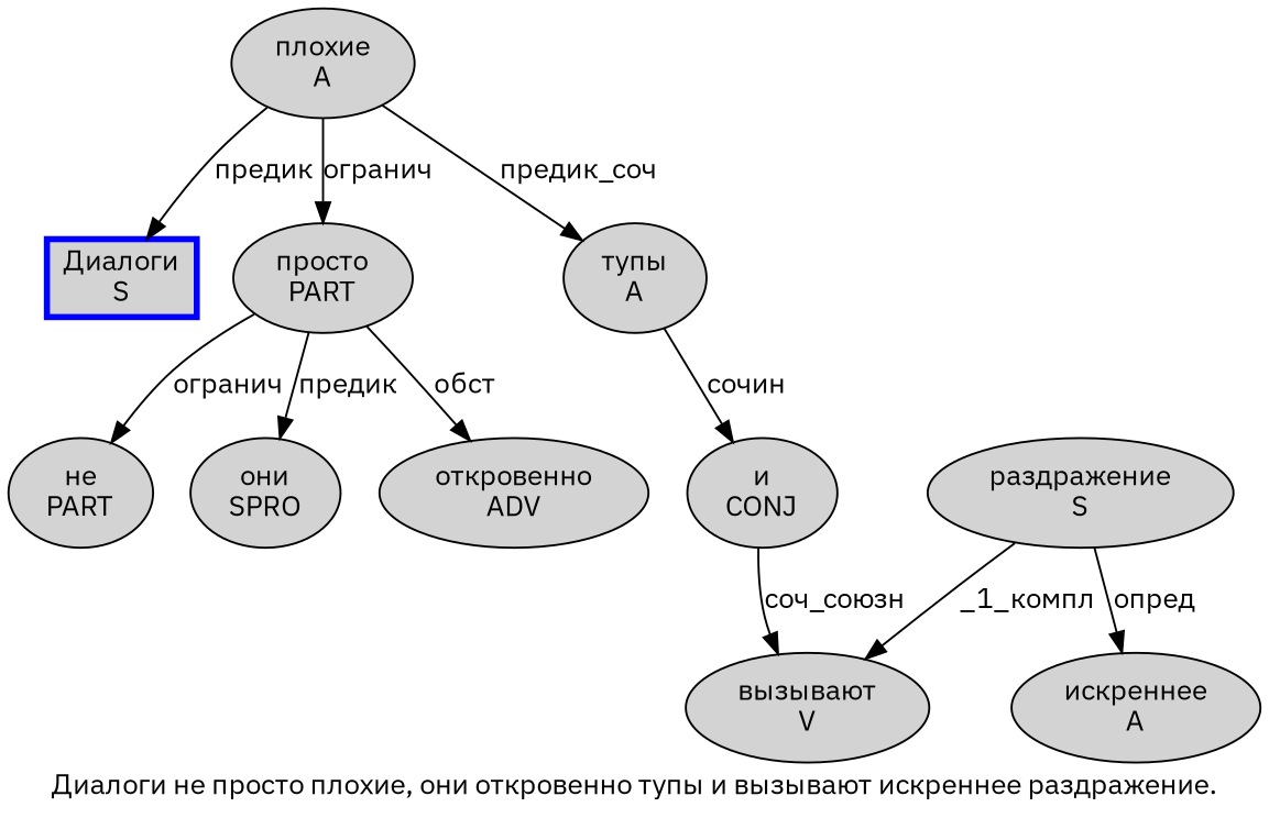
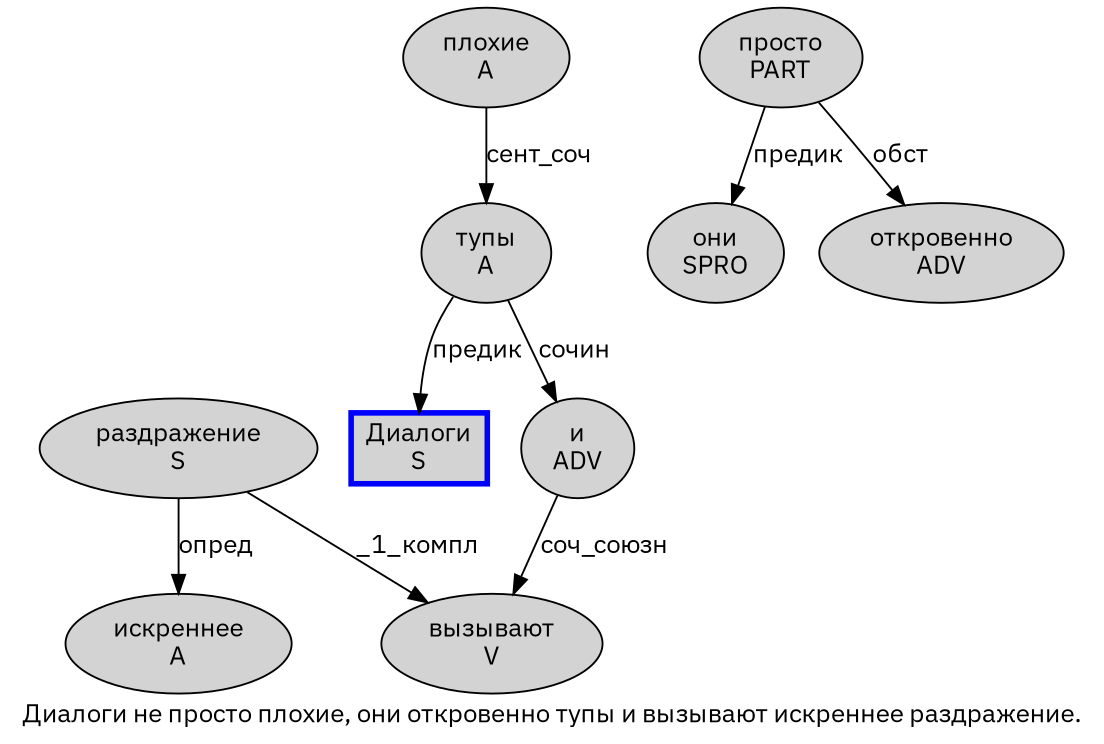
  digraph {
    fontname="IBM Plex Sans"
    label="Диалоги не просто плохие, они откровенно тупы и вызывают искреннее раздражение."
    node [fillcolor=lightgray fontname="IBM Plex Sans" penwidth=1 shape=ellipse style=filled]
    edge [fontname="IBM Plex Sans"]
    n1 [color=blue label="Диалоги\nS" penwidth=3 shape=box]
-   n2 [label="не\nPART"]
    n3 [label="просто\nPART"]
    n4 [label="они\nSPRO"]
    n5 [label="откровенно\nADV"]
    n6 [label="плохие\nA"]
    n7 [label="тупы\nA"]
-   n8 [label="и\nCONJ"]
+   n8 [label="и\nADV"]
    n9 [label="вызывают\nV"]
    n10 [label="раздражение\nS"]
    n11 [label="искреннее\nA"]
-   n3 -> n2 [label="огранич"]
    n3 -> n4 [label="предик"]
    n3 -> n5 [label="обст"]
-   n6 -> n1 [label="предик"]
-   n6 -> n3 [label="огранич"]
-   n6 -> n7 [label="предик_соч"]
+   n7 -> n1 [label="предик"]
+   n6 -> n7 [label="сент_соч"]
    n7 -> n8 [label="сочин"]
    n8 -> n9 [label="соч_союзн"]
    n10 -> n9 [label="_1_компл"]
    n10 -> n11 [label="опред"]
  }
